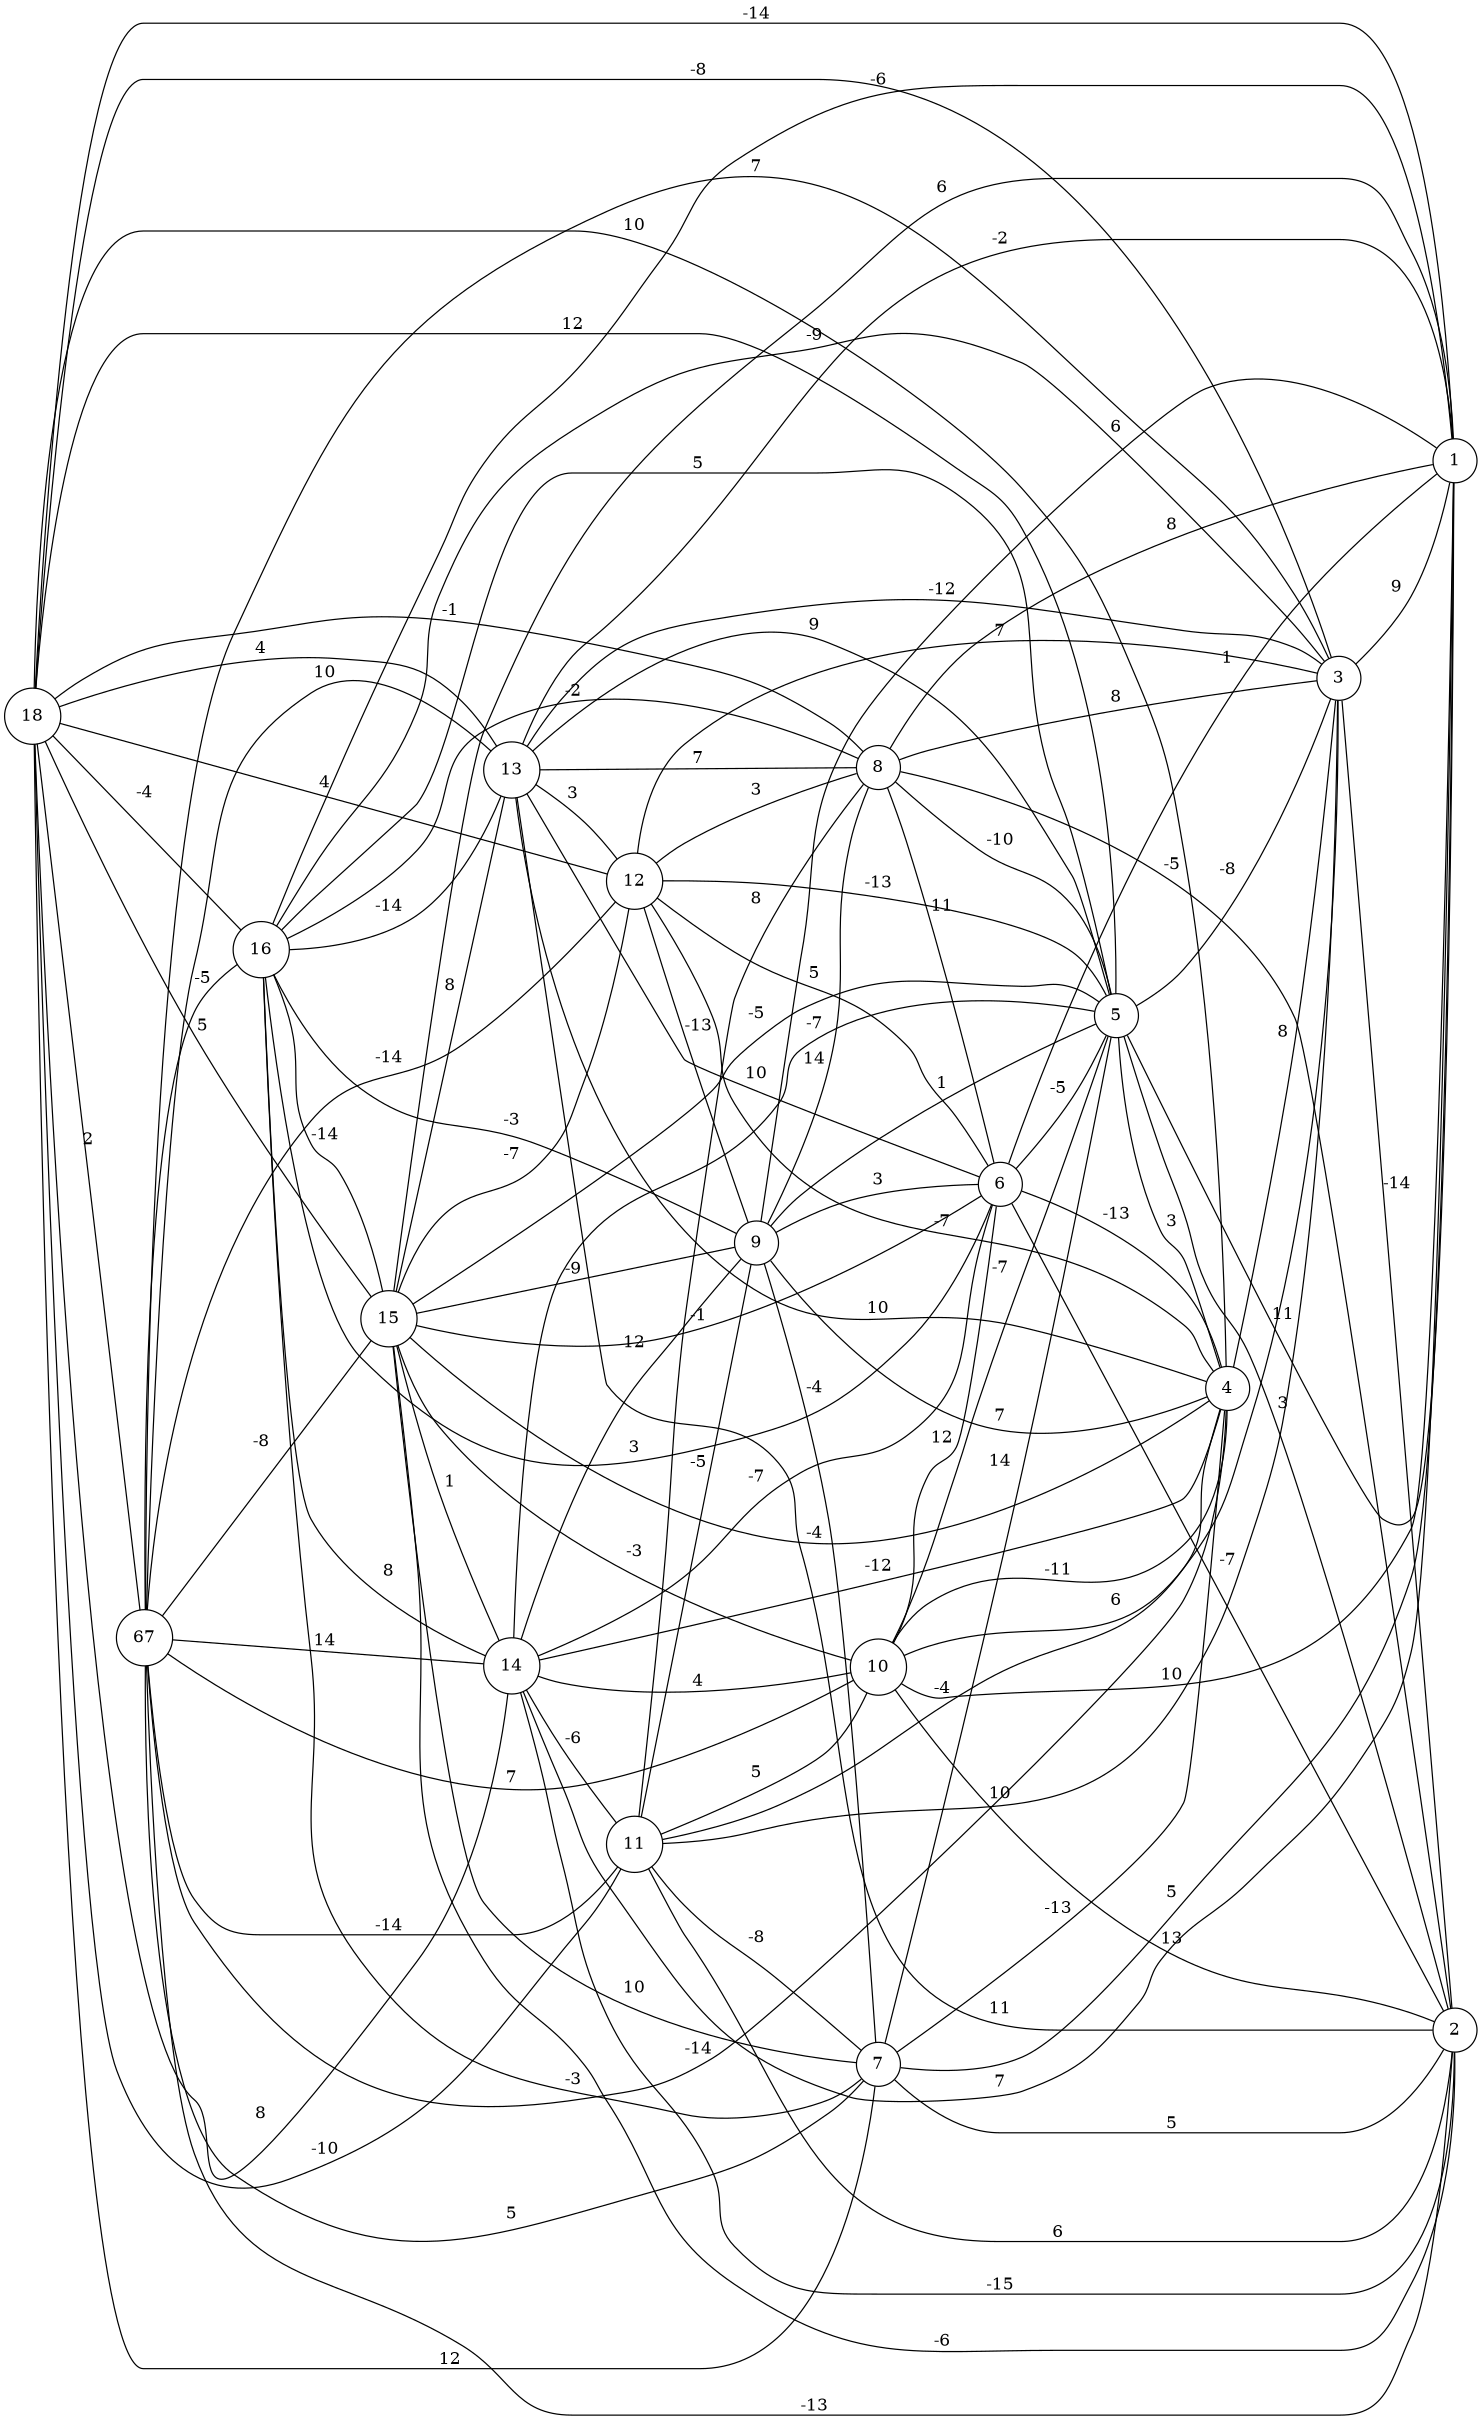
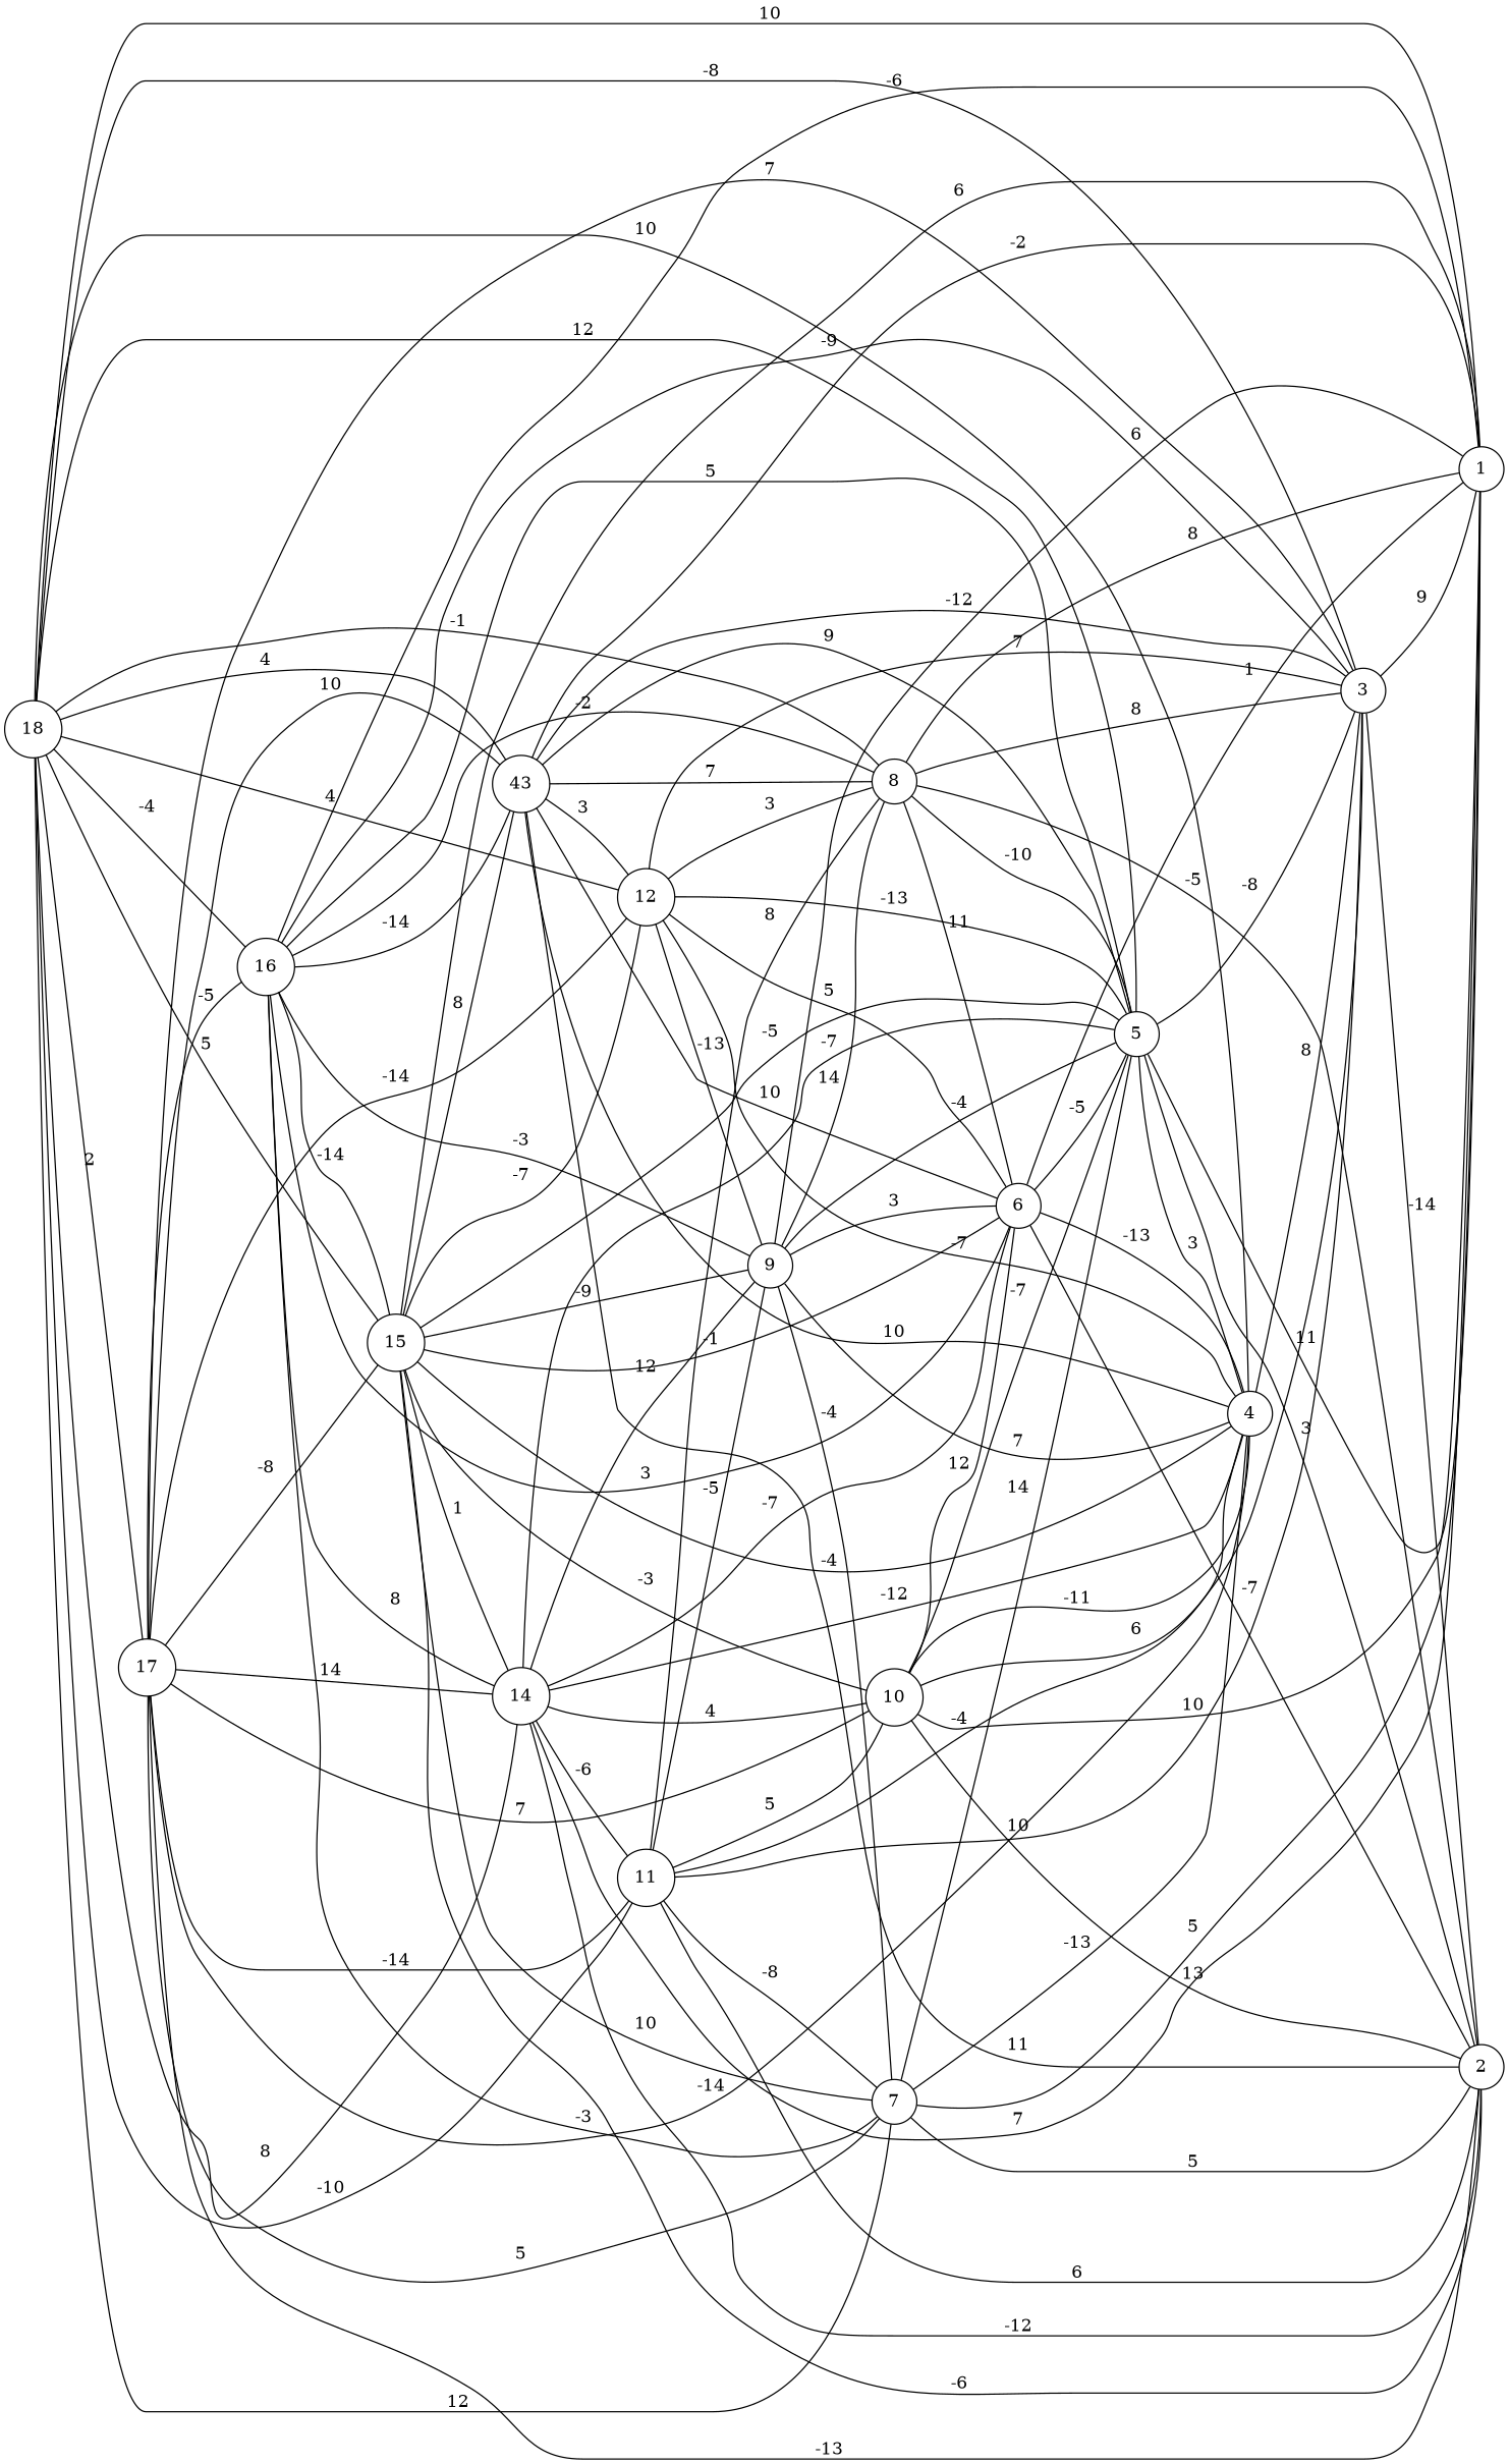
  graph {
    fontname="Helvetica,Arial,sans-serif"
    rankdir=LR
    node [shape=circle]
    18
    1
    3
    4
    5
    7
    8
    11
    12
-   13
+   13 [label=43]
    14
    15
    16
-   17 [label=67]
+   17
    2
    6
    10
    9
-   18 -- 1 [label=-14]
+   18 -- 1 [label=10]
    18 -- 3 [label=-8]
    18 -- 4 [label=10]
    18 -- 5 [label=12]
    18 -- 7 [label=12]
    18 -- 8 [label=-1]
    18 -- 11 [label=-10]
    18 -- 12 [label=4]
    18 -- 13 [label=4]
    18 -- 14 [label=8]
    18 -- 15 [label=5]
    18 -- 16 [label=-4]
    18 -- 17 [label=2]
    3 -- 1 [label=9]
    3 -- 2 [label=-14]
    4 -- 3 [label=8]
    5 -- 1 [label=11]
    5 -- 3 [label=-8]
    5 -- 4 [label=3]
    5 -- 2 [label=3]
    7 -- 1 [label=5]
    7 -- 4 [label=-13]
    7 -- 5 [label=14]
    7 -- 2 [label=5]
    8 -- 1 [label=8]
    8 -- 3 [label=8]
    8 -- 5 [label=-10]
    8 -- 2 [label=-5]
    8 -- 6 [label=11]
    11 -- 3 [label=10]
    11 -- 4 [label=-4]
    11 -- 7 [label=-8]
    11 -- 8 [label=8]
    11 -- 2 [label=6]
    11 -- 10 [label=5]
    11 -- 9 [label=-5]
    12 -- 3 [label=7]
    12 -- 4 [label=-7]
    12 -- 5 [label=-13]
    12 -- 8 [label=3]
    12 -- 6 [label=5]
    12 -- 9 [label=-13]
    13 -- 1 [label=-2]
    13 -- 3 [label=-12]
    13 -- 4 [label=10]
    13 -- 5 [label=9]
    13 -- 8 [label=7]
    13 -- 12 [label=3]
    13 -- 2 [label=11]
    13 -- 6 [label=10]
    14 -- 1 [label=7]
    14 -- 4 [label=-12]
    14 -- 5 [label=-7]
    14 -- 11 [label=-6]
-   14 -- 2 [label=-15]
+   14 -- 2 [label=-12]
    14 -- 6 [label=-7]
    14 -- 10 [label=4]
    14 -- 9 [label=12]
    15 -- 1 [label=6]
    15 -- 4 [label=-4]
    15 -- 5 [label=-5]
    15 -- 7 [label=10]
    15 -- 12 [label=-7]
    15 -- 13 [label=8]
    15 -- 14 [label=1]
    15 -- 2 [label=-6]
    15 -- 6 [label=-1]
    15 -- 10 [label=-3]
    15 -- 9 [label=-9]
    16 -- 1 [label=-6]
    16 -- 3 [label=-9]
    16 -- 5 [label=5]
    16 -- 7 [label=-3]
    16 -- 8 [label=-2]
    16 -- 13 [label=-14]
    16 -- 14 [label=8]
    16 -- 15 [label=-14]
    16 -- 6 [label=3]
    16 -- 9 [label=-3]
    17 -- 3 [label=7]
    17 -- 4 [label=-14]
    17 -- 7 [label=5]
    17 -- 11 [label=-14]
    17 -- 12 [label=-14]
    17 -- 13 [label=10]
    17 -- 14 [label=14]
    17 -- 15 [label=-8]
    17 -- 16 [label=-5]
    17 -- 2 [label=-13]
    17 -- 10 [label=7]
    6 -- 1 [label=1]
    6 -- 4 [label=-13]
    6 -- 5 [label=-5]
    6 -- 2 [label=-7]
    10 -- 1 [label=10]
    10 -- 3 [label=6]
    10 -- 4 [label=-11]
    10 -- 5 [label=-7]
    10 -- 2 [label=13]
    10 -- 6 [label=12]
    9 -- 1 [label=6]
    9 -- 4 [label=7]
-   9 -- 5 [label=1]
+   9 -- 5 [label=-4]
    9 -- 7 [label=-4]
    9 -- 8 [label=14]
    9 -- 6 [label=3]
  }
